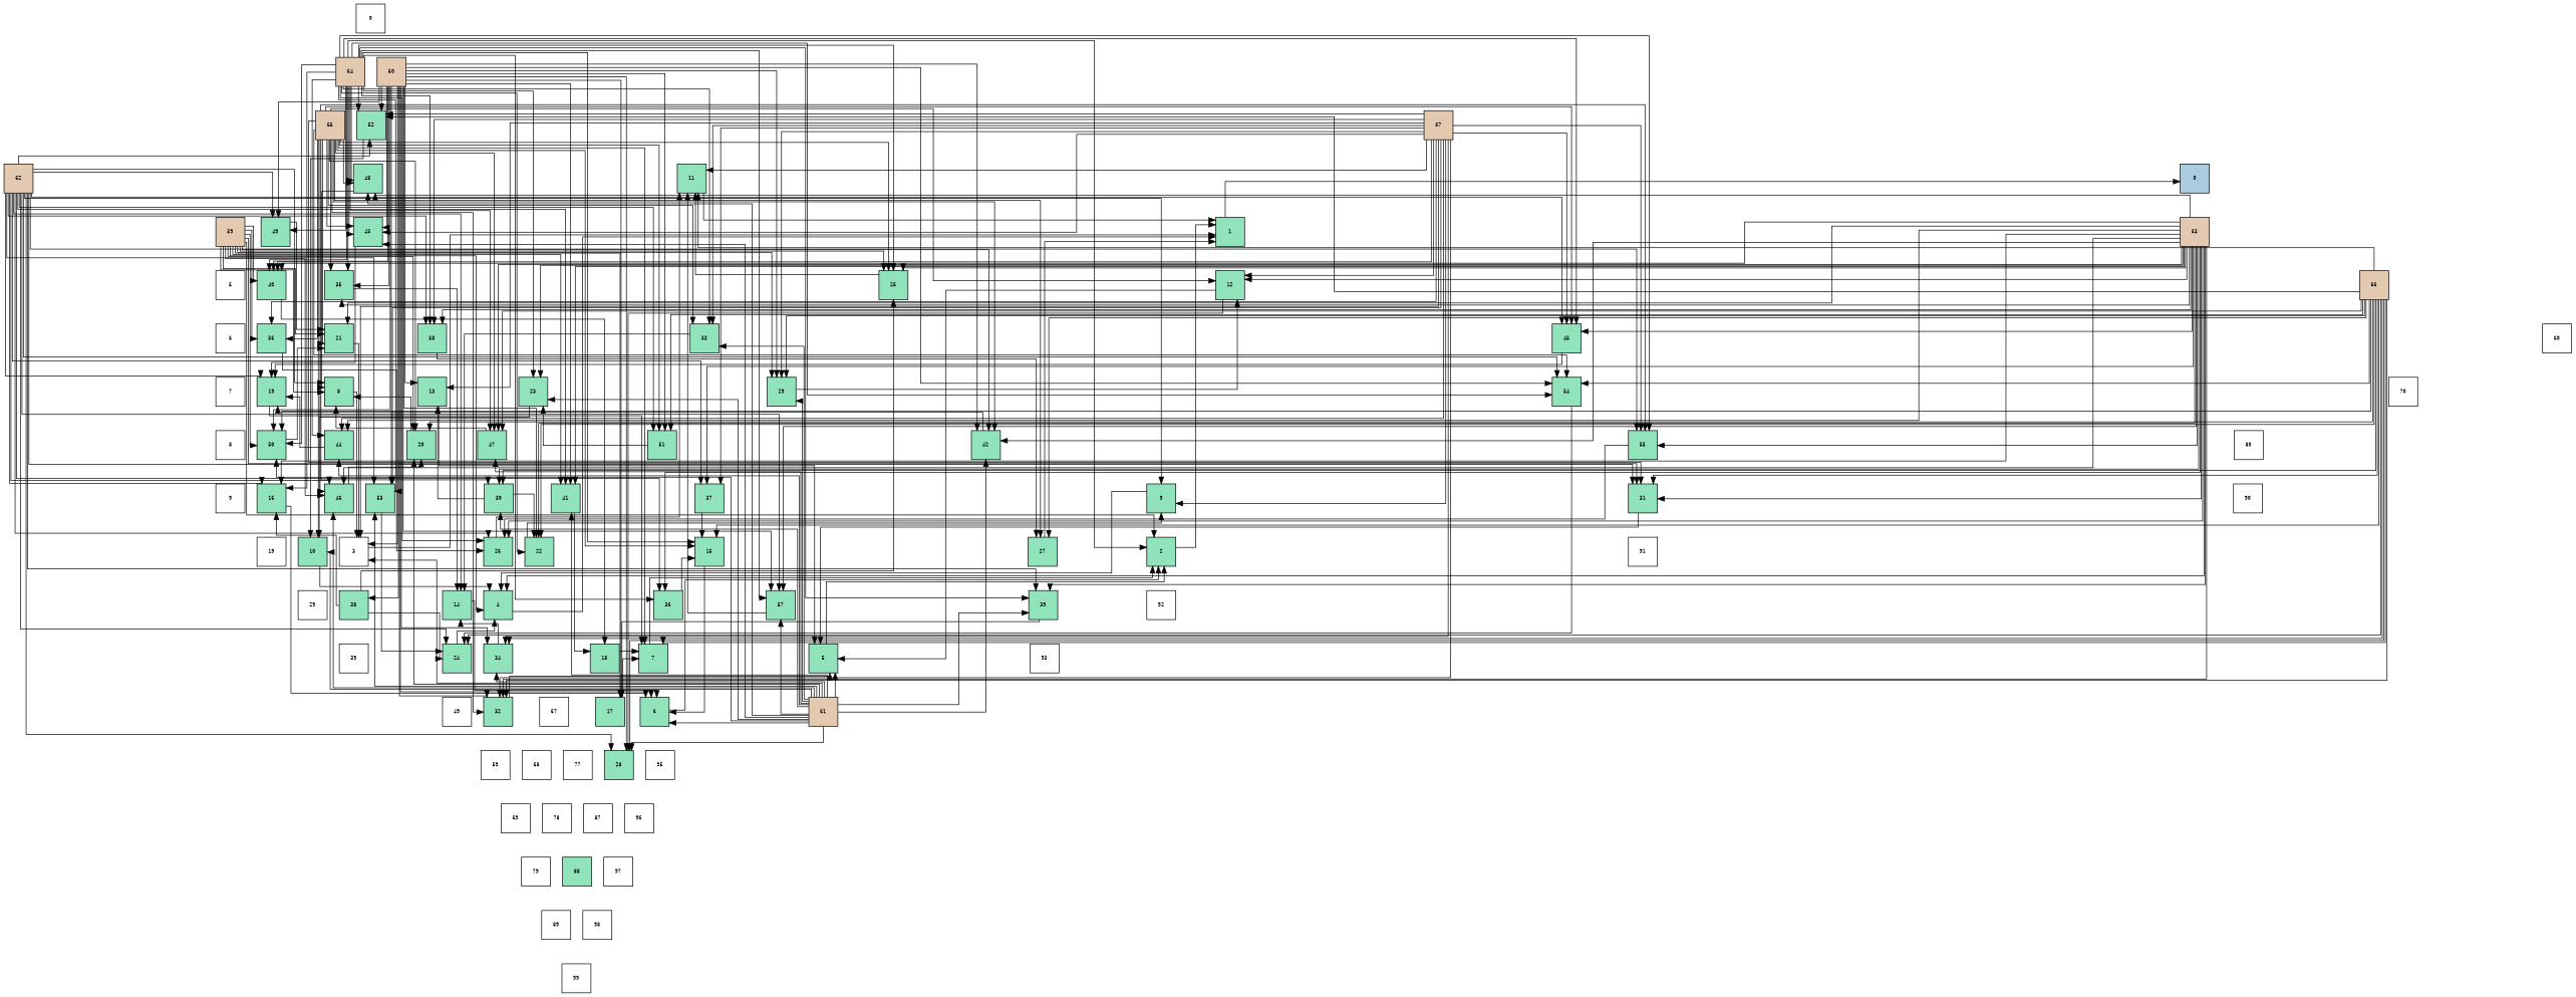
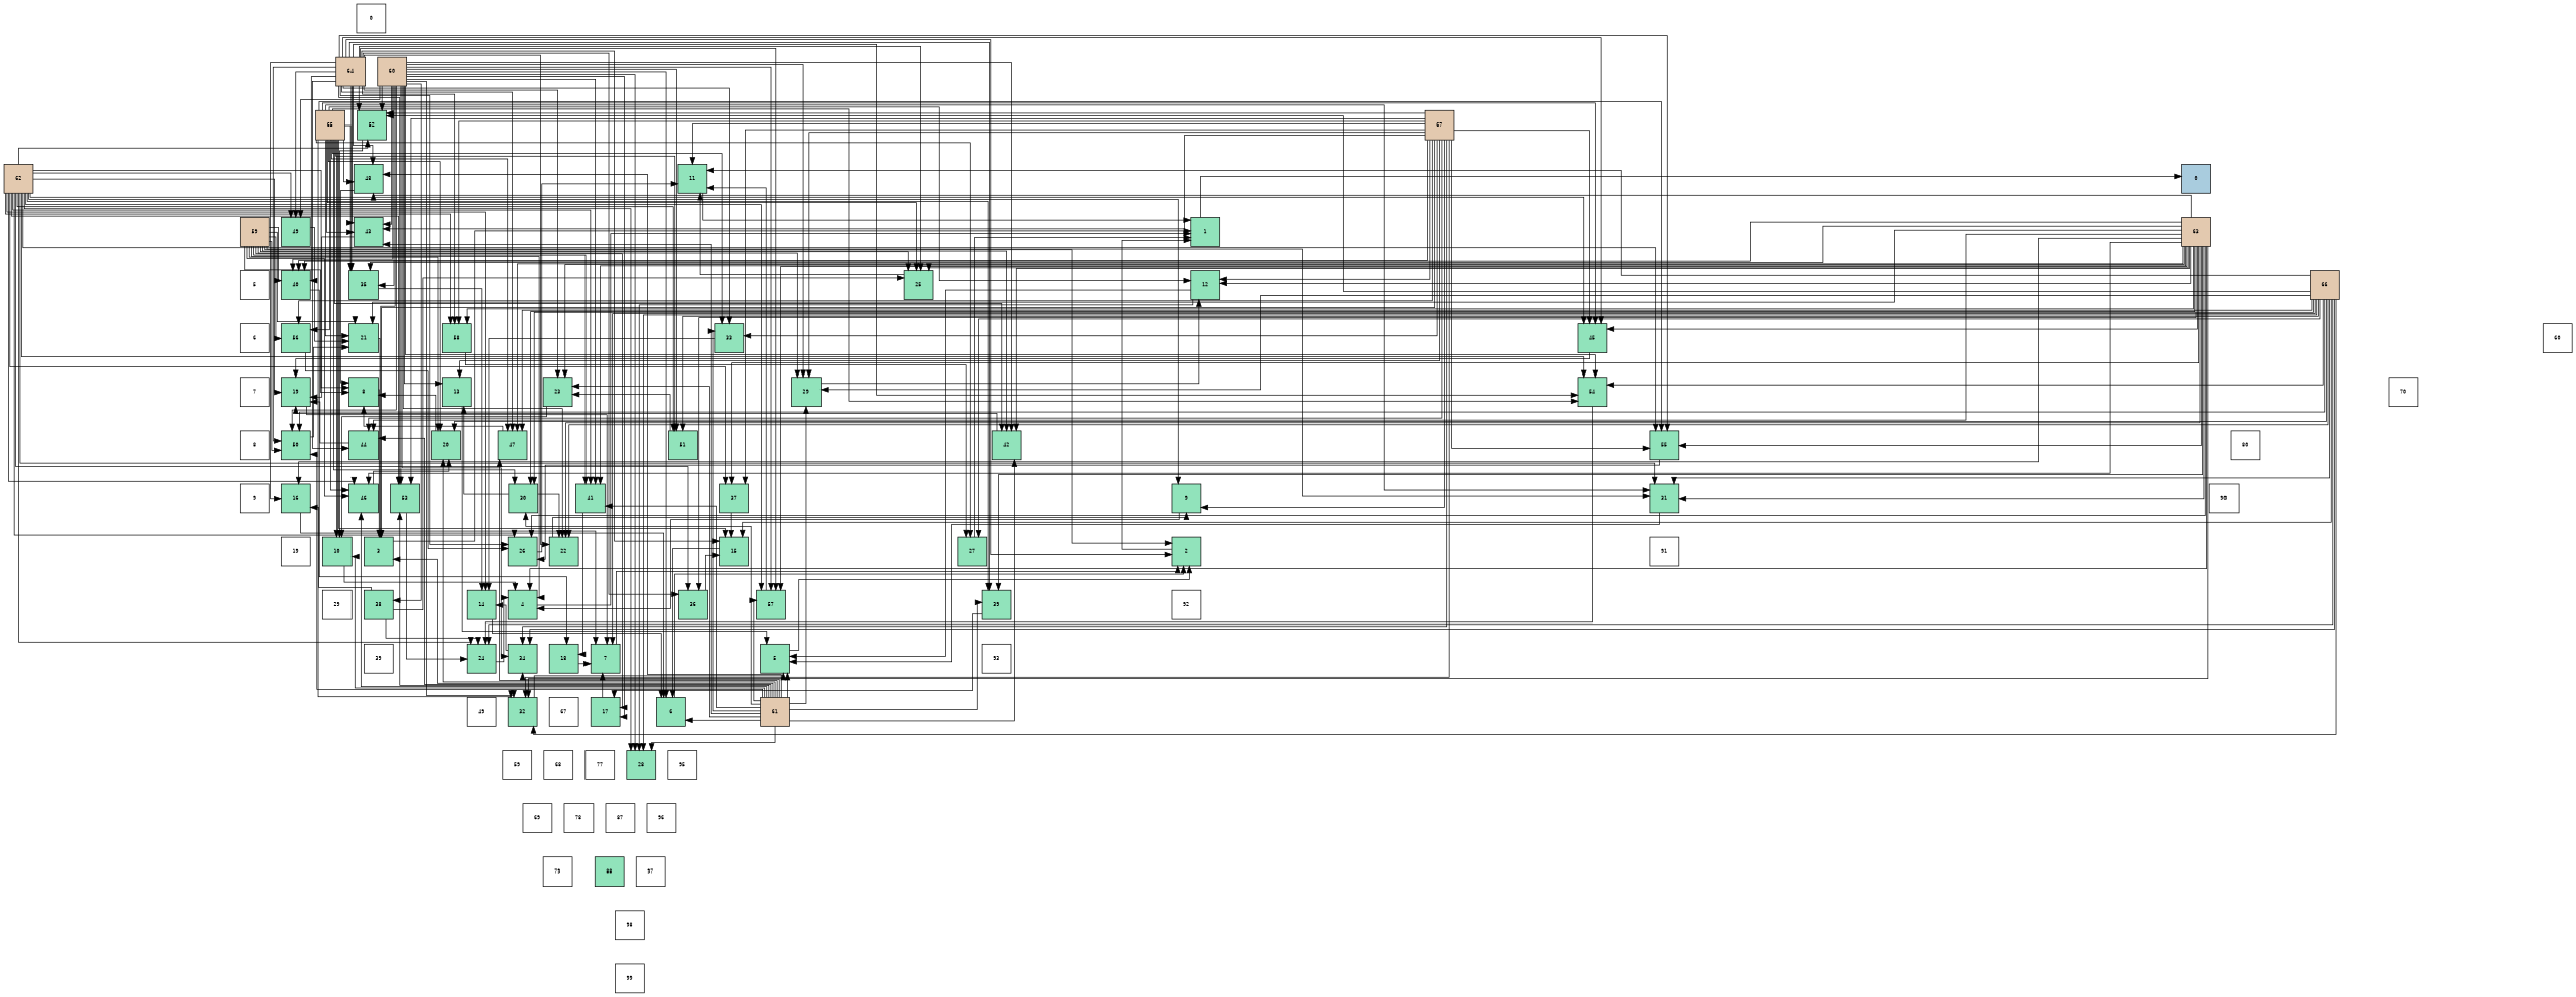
  digraph {
    fontname="DejaVu Sans Mono"
    rank=same
    rankdir=TB
    splines=ortho
    node [fillcolor="#91e3bb" fixedsize=true fontname="DejaVu Sans Mono" fontsize=8 shape=square style=filled]
    edge [constraint=false fontname="DejaVu Sans Mono" style=vis]
    n1 [fillcolor="#ffffff" label=0 width=0.6]
    n2 [fillcolor="#e3c9af" label=64 width=0.6]
    n3 [fillcolor="#e3c9af" label=60 width=0.6]
    n4 [fillcolor="#e3c9af" label=65 width=0.6]
    n5 [label=52 width=0.6]
    n6 [label=48 width=0.6]
    n7 [label=49 width=0.6]
    n8 [label=40 width=0.6]
    n9 [label=50 width=0.6]
    n10 [label=16 width=0.6]
    n11 [label=43 width=0.6]
    n12 [label=35 width=0.6]
    n13 [label=44 width=0.6]
    n14 [label=25 width=0.6]
    n15 [label=58 width=0.6]
    n16 [label=53 width=0.6]
    n17 [label=33 width=0.6]
    n18 [label=23 width=0.6]
    n19 [label=47 width=0.6]
    n20 [label=26 width=0.6]
    n21 [label=45 width=0.6]
    n22 [label=22 width=0.6]
    n23 [label=54 width=0.6]
    n24 [label=15 width=0.6]
    n25 [label=36 width=0.6]
    n26 [label=55 width=0.6]
    n27 [label=57 width=0.6]
    n28 [label=2 width=0.6]
    n29 [label=39 width=0.6]
    n30 [label=51 width=0.6]
    n31 [label=32 width=0.6]
    n32 [label=42 width=0.6]
    n33 [label=41 width=0.6]
    n34 [label=28 width=0.6]
    n35 [label=29 width=0.6]
    n36 [label=17 width=0.6]
    n37 [fillcolor="#e3c9af" label=67 width=0.6]
    n38 [label=13 width=0.6]
-   n39 [fillcolor="#ffffff" label=3 width=0.6]
+   n39 [label=3 width=0.6]
    n40 [label=38 width=0.6]
    n41 [label=34 width=0.6]
    n42 [label=6 width=0.6]
    n43 [fillcolor="#e3c9af" label=62 width=0.6]
    n44 [label=56 width=0.6]
    n45 [label=21 width=0.6]
    n46 [label=46 width=0.6]
    n47 [label=10 width=0.6]
    n48 [label=20 width=0.6]
    n49 [label=12 width=0.6]
    n50 [label=30 width=0.6]
    n51 [label=27 width=0.6]
    n52 [label=7 width=0.6]
    n53 [label=31 width=0.6]
    n54 [label=11 width=0.6]
    n55 [label=8 width=0.6]
    n56 [label=18 width=0.6]
    n57 [fillcolor="#ffffff" label=19 width=0.6]
    n58 [label=19 width=0.6]
    n59 [label=14 width=0.6]
    n60 [label=24 width=0.6]
    n61 [label=4 width=0.6]
    n62 [label=9 width=0.6]
    n63 [label=5 width=0.6]
    n64 [label=1 width=0.6]
    n65 [fillcolor="#ffffff" label=92 width=0.6]
    n66 [fillcolor="#ffffff" label=93 width=0.6]
    n67 [fillcolor="#e3c9af" label=59 width=0.6]
    n68 [label=37 width=0.6]
    n69 [fillcolor="#ffffff" label=29 width=0.6]
    n70 [fillcolor="#ffffff" label=59 width=0.6]
    n71 [fillcolor="#ffffff" label=68 width=0.6]
    n72 [fillcolor="#ffffff" label=91 width=0.6]
    n73 [fillcolor="#ffffff" label=5 width=0.6]
    n74 [fillcolor="#ffffff" label=49 width=0.6]
    n75 [fillcolor="#ffffff" label=87 width=0.6]
    n76 [fillcolor="#ffffff" label=96 width=0.6]
    n77 [fillcolor="#ffffff" label=6 width=0.6]
    n78 [fillcolor="#ffffff" label=77 width=0.6]
    n79 [fillcolor="#ffffff" label=7 width=0.6]
    n80 [fillcolor="#ffffff" label=8 width=0.6]
    n81 [fillcolor="#ffffff" label=9 width=0.6]
    n82 [fillcolor="#a9ccde" label=0 width=0.6]
    n83 [fillcolor="#ffffff" label=39 width=0.6]
    n84 [fillcolor="#ffffff" label=67 width=0.6]
    n85 [fillcolor="#ffffff" label=95 width=0.6]
    n86 [fillcolor="#e3c9af" label=63 width=0.6]
    n87 [fillcolor="#e3c9af" label=66 width=0.6]
    n88 [fillcolor="#e3c9af" label=61 width=0.6]
    n89 [fillcolor="#ffffff" label=60 width=0.6]
    n90 [fillcolor="#ffffff" label=69 width=0.6]
    n91 [fillcolor="#ffffff" label=70 width=0.6]
    n92 [fillcolor="#ffffff" label=78 width=0.6]
    n93 [fillcolor="#ffffff" label=79 width=0.6]
    n94 [fillcolor="#ffffff" label=80 width=0.6]
    n95 [label=88 width=0.6]
-   n96 [fillcolor="#ffffff" label=89 width=0.6]
    n97 [fillcolor="#ffffff" label=90 width=0.6]
    n98 [fillcolor="#ffffff" label=97 width=0.6]
    n99 [fillcolor="#ffffff" label=98 width=0.6]
    n100 [fillcolor="#ffffff" label=99 width=0.6]
    n1 -> n2 [constraint=true style=invis]
    n1 -> n3 [constraint=true style=invis]
    n2 -> n4 [constraint=true style=invis]
    n2 -> n5
    n2 -> n5 [constraint=true style=invis]
    n2 -> n6
    n2 -> n7
    n2 -> n8
    n2 -> n9
    n2 -> n10
    n2 -> n11
    n2 -> n12
    n2 -> n13
    n2 -> n14
    n2 -> n15
    n2 -> n16
    n2 -> n17
    n2 -> n18
    n2 -> n19
    n2 -> n20
    n2 -> n21
    n2 -> n22
    n2 -> n23
    n2 -> n24
    n2 -> n25
    n2 -> n26
    n2 -> n27
    n2 -> n28
    n2 -> n29
    n3 -> n5
    n3 -> n5 [constraint=true style=invis]
    n3 -> n7
    n3 -> n8
    n3 -> n9
    n3 -> n11
    n3 -> n12
    n3 -> n16
    n3 -> n22
    n3 -> n23
    n3 -> n27
    n3 -> n30
    n3 -> n31
    n3 -> n32
    n3 -> n33
    n3 -> n34
    n3 -> n35
    n3 -> n36
    n3 -> n37 [constraint=true style=invis]
    n3 -> n38
    n3 -> n39
    n3 -> n40
    n3 -> n41
    n3 -> n42
    n4 -> n6
    n4 -> n6 [constraint=true style=invis]
    n4 -> n11
    n4 -> n12
    n4 -> n14
    n4 -> n17
    n4 -> n19
    n4 -> n21
    n4 -> n23
    n4 -> n24
    n4 -> n26
    n4 -> n30
    n4 -> n31
    n4 -> n32
    n4 -> n43 [constraint=true style=invis]
    n4 -> n44
    n4 -> n45
    n4 -> n46
    n4 -> n47
    n4 -> n48
    n4 -> n49
    n4 -> n50
    n4 -> n51
    n4 -> n52
    n4 -> n53
    n5 -> n6 [constraint=true style=invis]
    n5 -> n47
    n5 -> n54 [constraint=true style=invis]
    n6 -> n7 [constraint=true style=invis]
    n6 -> n11 [constraint=true style=invis]
    n6 -> n55
    n7 -> n8 [constraint=true style=invis]
    n7 -> n12 [constraint=true style=invis]
    n7 -> n45
    n8 -> n44 [constraint=true style=invis]
    n8 -> n45 [constraint=true style=invis]
    n8 -> n56
    n9 -> n10 [constraint=true style=invis]
    n9 -> n45
    n9 -> n46 [constraint=true style=invis]
    n10 -> n42
    n10 -> n47 [constraint=true style=invis]
    n10 -> n57 [constraint=true style=invis]
    n11 -> n12 [constraint=true style=invis]
    n11 -> n14 [constraint=true style=invis]
    n11 -> n58
    n12 -> n15 [constraint=true style=invis]
    n12 -> n45 [constraint=true style=invis]
    n12 -> n59
    n13 -> n16 [constraint=true style=invis]
    n13 -> n46 [constraint=true style=invis]
    n13 -> n58
    n14 -> n15 [constraint=true style=invis]
    n14 -> n17 [constraint=true style=invis]
    n14 -> n54
    n15 -> n18 [constraint=true style=invis]
    n15 -> n38 [constraint=true style=invis]
    n15 -> n51
    n16 -> n20 [constraint=true style=invis]
    n16 -> n39 [constraint=true style=invis]
    n16 -> n60
    n17 -> n18 [constraint=true style=invis]
    n17 -> n35 [constraint=true style=invis]
    n17 -> n59
    n18 -> n19 [constraint=true style=invis]
    n18 -> n30 [constraint=true style=invis]
    n18 -> n47
    n19 -> n33 [constraint=true style=invis]
    n19 -> n50 [constraint=true style=invis]
    n19 -> n55
    n20 -> n54
    n20 -> n59 [constraint=true style=invis]
    n20 -> n61 [constraint=true style=invis]
    n21 -> n23 [constraint=true style=invis]
    n21 -> n35 [constraint=true style=invis]
    n21 -> n58
    n22 -> n25 [constraint=true style=invis]
    n22 -> n61 [constraint=true style=invis]
    n22 -> n62
    n23 -> n26 [constraint=true style=invis]
    n23 -> n32 [constraint=true style=invis]
    n23 -> n60
    n24 -> n25 [constraint=true style=invis]
    n24 -> n27 [constraint=true style=invis]
    n24 -> n42
    n25 -> n24
    n25 -> n52 [constraint=true style=invis]
    n25 -> n56 [constraint=true style=invis]
    n26 -> n20
    n26 -> n53 [constraint=true style=invis]
    n26 -> n62 [constraint=true style=invis]
    n27 -> n52 [constraint=true style=invis]
    n27 -> n54
    n27 -> n63 [constraint=true style=invis]
    n28 -> n29 [constraint=true style=invis]
    n28 -> n64
    n28 -> n65 [constraint=true style=invis]
    n29 -> n36
    n29 -> n63 [constraint=true style=invis]
    n29 -> n66 [constraint=true style=invis]
    n30 -> n18
    n30 -> n33 [constraint=true style=invis]
    n30 -> n68 [constraint=true style=invis]
    n31 -> n63
    n31 -> n70 [constraint=true style=invis]
    n31 -> n71 [constraint=true style=invis]
    n32 -> n58
    n32 -> n62 [constraint=true style=invis]
    n32 -> n68 [constraint=true style=invis]
    n33 -> n22 [constraint=true style=invis]
    n33 -> n24 [constraint=true style=invis]
    n33 -> n56
    n34 -> n75 [constraint=true style=invis]
    n34 -> n76 [constraint=true style=invis]
    n35 -> n30 [constraint=true style=invis]
    n35 -> n32 [constraint=true style=invis]
    n35 -> n49
    n36 -> n34 [constraint=true style=invis]
    n36 -> n52
    n36 -> n78 [constraint=true style=invis]
    n37 -> n5
    n37 -> n8
    n37 -> n11
    n37 -> n13
    n37 -> n15
    n37 -> n16
    n37 -> n17
    n37 -> n21
    n37 -> n26
    n37 -> n31
    n37 -> n35
    n37 -> n38
    n37 -> n39
    n37 -> n41
    n37 -> n44
    n37 -> n49
    n37 -> n54
    n37 -> n54 [constraint=true style=invis]
    n37 -> n62
    n37 -> n68
    n37 -> n82 [constraint=true style=invis]
    n38 -> n19 [constraint=true style=invis]
    n38 -> n48 [constraint=true style=invis]
    n38 -> n63
    n39 -> n40 [constraint=true style=invis]
    n39 -> n59 [constraint=true style=invis]
    n39 -> n64
    n40 -> n10
    n40 -> n14
    n40 -> n60
    n40 -> n60 [constraint=true style=invis]
    n40 -> n83 [constraint=true style=invis]
    n41 -> n31 [constraint=true style=invis]
    n41 -> n59
    n41 -> n84 [constraint=true style=invis]
    n42 -> n28
    n42 -> n34 [constraint=true style=invis]
    n42 -> n85 [constraint=true style=invis]
    n43 -> n5
    n43 -> n7
    n43 -> n7 [constraint=true style=invis]
-   n43 -> n10
    n43 -> n15
    n43 -> n16
    n43 -> n20
    n43 -> n21
    n43 -> n23
    n43 -> n25
    n43 -> n26
    n43 -> n27
    n43 -> n29
    n43 -> n30
    n43 -> n33
    n43 -> n34
    n43 -> n46
    n43 -> n53
    n43 -> n55
    n43 -> n58
    n43 -> n59
    n43 -> n60
    n43 -> n62
    n43 -> n67 [constraint=true style=invis]
    n43 -> n68
    n44 -> n20
    n44 -> n55 [constraint=true style=invis]
    n44 -> n58 [constraint=true style=invis]
    n45 -> n38 [constraint=true style=invis]
    n45 -> n39
    n45 -> n55 [constraint=true style=invis]
    n46 -> n39 [constraint=true style=invis]
    n46 -> n47 [constraint=true style=invis]
    n46 -> n48
    n47 -> n40 [constraint=true style=invis]
    n47 -> n61
    n47 -> n69 [constraint=true style=invis]
    n48 -> n16 [constraint=true style=invis]
    n48 -> n50 [constraint=true style=invis]
    n48 -> n55
    n49 -> n17 [constraint=true style=invis]
    n49 -> n21 [constraint=true style=invis]
    n49 -> n34
    n49 -> n63
    n50 -> n20 [constraint=true style=invis]
    n50 -> n22
    n50 -> n22 [constraint=true style=invis]
    n50 -> n38
    n51 -> n27 [constraint=true style=invis]
    n51 -> n29 [constraint=true style=invis]
    n51 -> n64
    n52 -> n28
    n52 -> n36 [constraint=true style=invis]
    n52 -> n42 [constraint=true style=invis]
    n53 -> n28 [constraint=true style=invis]
    n53 -> n63
    n53 -> n72 [constraint=true style=invis]
    n54 -> n11 [constraint=true style=invis]
    n54 -> n64
    n54 -> n64 [constraint=true style=invis]
    n55 -> n13 [constraint=true style=invis]
    n55 -> n39
    n55 -> n48 [constraint=true style=invis]
    n56 -> n36 [constraint=true style=invis]
    n56 -> n52
    n56 -> n84 [constraint=true style=invis]
    n57 -> n69 [constraint=true style=invis]
    n58 -> n9 [constraint=true style=invis]
    n58 -> n13 [constraint=true style=invis]
    n58 -> n52
    n59 -> n41 [constraint=true style=invis]
    n59 -> n42
    n59 -> n60 [constraint=true style=invis]
    n60 -> n31 [constraint=true style=invis]
    n60 -> n61
    n60 -> n74 [constraint=true style=invis]
    n61 -> n41 [constraint=true style=invis]
    n61 -> n56 [constraint=true style=invis]
    n61 -> n64
    n62 -> n28 [constraint=true style=invis]
    n62 -> n51 [constraint=true style=invis]
    n62 -> n61
    n63 -> n28
    n63 -> n42 [constraint=true style=invis]
    n63 -> n88 [constraint=true style=invis]
    n64 -> n14 [constraint=true style=invis]
    n64 -> n49 [constraint=true style=invis]
    n64 -> n82
    n65 -> n66 [constraint=true style=invis]
    n66 -> n88 [constraint=true style=invis]
    n67 -> n8
    n67 -> n8 [constraint=true style=invis]
    n67 -> n9
    n67 -> n14
    n67 -> n28
    n67 -> n32
    n67 -> n33
    n67 -> n35
    n67 -> n36
    n67 -> n44
    n67 -> n45
    n67 -> n46
    n67 -> n48
    n67 -> n53
    n67 -> n55
    n67 -> n61
    n67 -> n73 [constraint=true style=invis]
    n68 -> n24
    n68 -> n24 [constraint=true style=invis]
    n68 -> n51 [constraint=true style=invis]
    n69 -> n83 [constraint=true style=invis]
    n70 -> n90 [constraint=true style=invis]
    n71 -> n90 [constraint=true style=invis]
    n71 -> n92 [constraint=true style=invis]
    n72 -> n65 [constraint=true style=invis]
    n73 -> n44 [constraint=true style=invis]
    n73 -> n77 [constraint=true style=invis]
    n74 -> n70 [constraint=true style=invis]
    n75 -> n95 [constraint=true style=invis]
    n75 -> n98 [constraint=true style=invis]
    n76 -> n98 [constraint=true style=invis]
    n77 -> n58 [constraint=true style=invis]
    n77 -> n79 [constraint=true style=invis]
    n78 -> n75 [constraint=true style=invis]
    n78 -> n92 [constraint=true style=invis]
    n79 -> n9 [constraint=true style=invis]
    n79 -> n80 [constraint=true style=invis]
    n80 -> n10 [constraint=true style=invis]
    n80 -> n81 [constraint=true style=invis]
    n81 -> n57 [constraint=true style=invis]
    n82 -> n64 [constraint=true style=invis]
    n82 -> n86 [constraint=true style=invis]
    n83 -> n74 [constraint=true style=invis]
    n84 -> n71 [constraint=true style=invis]
    n84 -> n78 [constraint=true style=invis]
    n85 -> n76 [constraint=true style=invis]
    n86 -> n6
    n86 -> n8
    n86 -> n10
    n86 -> n12
    n86 -> n13
    n86 -> n14
    n86 -> n15
    n86 -> n18
    n86 -> n19
    n86 -> n20
    n86 -> n21
    n86 -> n22
    n86 -> n25
    n86 -> n26
    n86 -> n27
    n86 -> n29
    n86 -> n31
    n86 -> n32
    n86 -> n33
    n86 -> n45
    n86 -> n46
    n86 -> n49
    n86 -> n49 [constraint=true style=invis]
    n86 -> n50
    n86 -> n53
    n86 -> n61
    n86 -> n68
    n86 -> n87 [constraint=true style=invis]
    n87 -> n5
    n87 -> n9
    n87 -> n19
    n87 -> n21 [constraint=true style=invis]
    n87 -> n22
    n87 -> n23
    n87 -> n24
    n87 -> n30
    n87 -> n31
    n87 -> n34
    n87 -> n35
    n87 -> n41
    n87 -> n48
    n87 -> n50
    n87 -> n51
    n87 -> n52
    n87 -> n53
    n87 -> n54
    n87 -> n60
    n87 -> n89 [constraint=true style=invis]
    n88 -> n6
    n88 -> n9
    n88 -> n11
    n88 -> n13
    n88 -> n16
    n88 -> n17
    n88 -> n18
    n88 -> n19
    n88 -> n27
    n88 -> n29
    n88 -> n32
    n88 -> n33
    n88 -> n34
    n88 -> n35
    n88 -> n39
    n88 -> n41
    n88 -> n42
    n88 -> n46
    n88 -> n47
    n88 -> n48
    n88 -> n50
    n88 -> n63
    n88 -> n85 [constraint=true style=invis]
    n89 -> n23 [constraint=true style=invis]
    n89 -> n91 [constraint=true style=invis]
    n90 -> n93 [constraint=true style=invis]
    n91 -> n26 [constraint=true style=invis]
    n91 -> n94 [constraint=true style=invis]
    n92 -> n93 [constraint=true style=invis]
    n92 -> n95 [constraint=true style=invis]
-   n93 -> n96 [constraint=true style=invis]
    n94 -> n53 [constraint=true style=invis]
    n94 -> n97 [constraint=true style=invis]
-   n95 -> n96 [constraint=true style=invis]
    n95 -> n99 [constraint=true style=invis]
-   n96 -> n100 [constraint=true style=invis]
    n97 -> n72 [constraint=true style=invis]
    n98 -> n99 [constraint=true style=invis]
    n99 -> n100 [constraint=true style=invis]
  }
